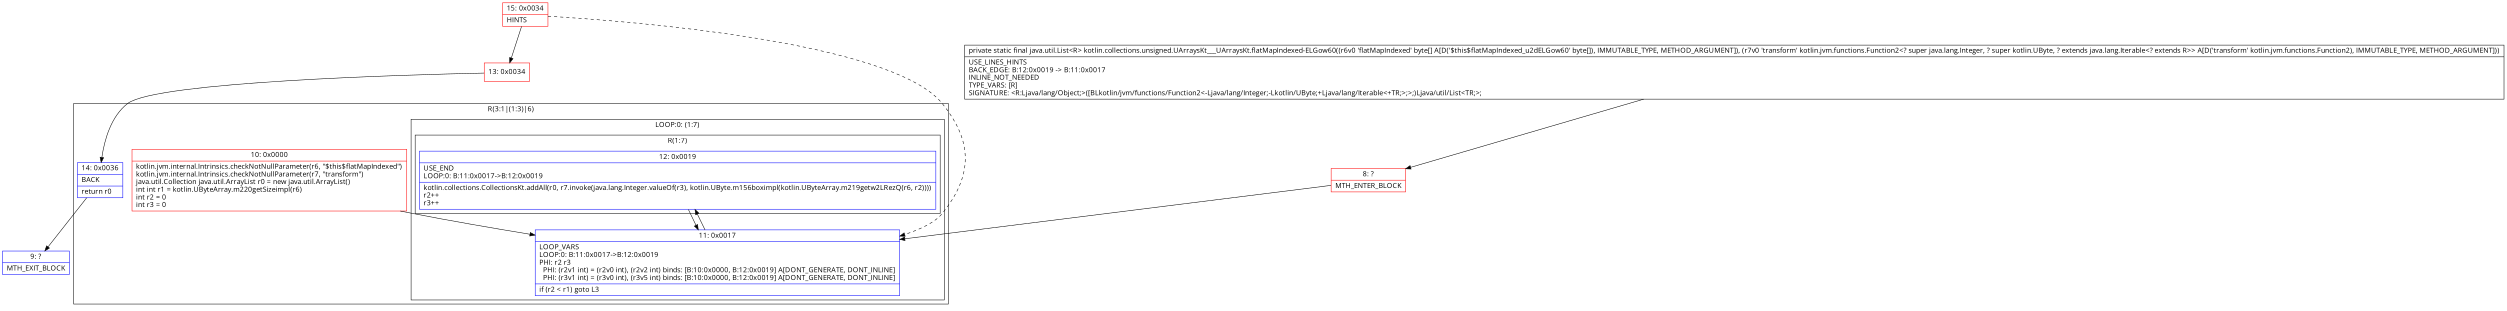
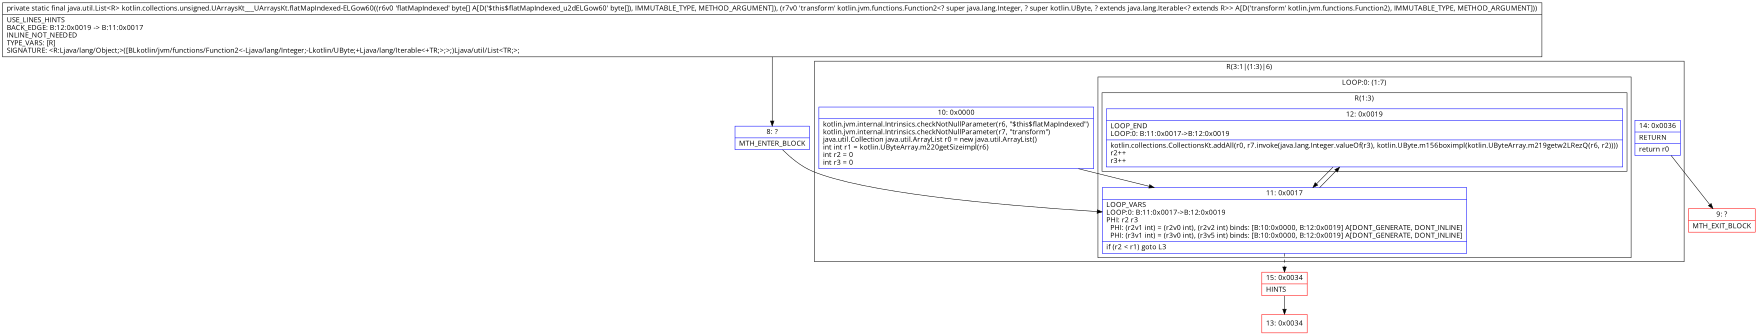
  digraph {
    fontname="Open Sans"
    node [color=blue fontname="Open Sans" shape=record]
    edge [fontname="Open Sans"]
-   n1 [label="{12\:\ 0x0019|USE_END\lLOOP:0: B:11:0x0017\-\>B:12:0x0019\l|kotlin.collections.CollectionsKt.addAll(r0, r7.invoke(java.lang.Integer.valueOf(r3), kotlin.UByte.m156boximpl(kotlin.UByteArray.m219getw2LRezQ(r6, r2))))\lr2++\lr3++\l}"]
+   n1 [label="{12\:\ 0x0019|LOOP_END\lLOOP:0: B:11:0x0017\-\>B:12:0x0019\l|kotlin.collections.CollectionsKt.addAll(r0, r7.invoke(java.lang.Integer.valueOf(r3), kotlin.UByte.m156boximpl(kotlin.UByteArray.m219getw2LRezQ(r6, r2))))\lr2++\lr3++\l}"]
    n2 [label="{11\:\ 0x0017|LOOP_VARS\lLOOP:0: B:11:0x0017\-\>B:12:0x0019\lPHI: r2 r3 \l  PHI: (r2v1 int) = (r2v0 int), (r2v2 int) binds: [B:10:0x0000, B:12:0x0019] A[DONT_GENERATE, DONT_INLINE]\l  PHI: (r3v1 int) = (r3v0 int), (r3v5 int) binds: [B:10:0x0000, B:12:0x0019] A[DONT_GENERATE, DONT_INLINE]\l|if (r2 \< r1) goto L3\l}"]
-   n3 [color=red label="{10\:\ 0x0000|kotlin.jvm.internal.Intrinsics.checkNotNullParameter(r6, \"$this$flatMapIndexed\")\lkotlin.jvm.internal.Intrinsics.checkNotNullParameter(r7, \"transform\")\ljava.util.Collection java.util.ArrayList r0 = new java.util.ArrayList()\lint int r1 = kotlin.UByteArray.m220getSizeimpl(r6)\lint r2 = 0\lint r3 = 0\l}"]
-   n4 [label="{14\:\ 0x0036|BACK\l|return r0\l}"]
+   n3 [label="{10\:\ 0x0000|kotlin.jvm.internal.Intrinsics.checkNotNullParameter(r6, \"$this$flatMapIndexed\")\lkotlin.jvm.internal.Intrinsics.checkNotNullParameter(r7, \"transform\")\ljava.util.Collection java.util.ArrayList r0 = new java.util.ArrayList()\lint int r1 = kotlin.UByteArray.m220getSizeimpl(r6)\lint r2 = 0\lint r3 = 0\l}"]
+   n4 [label="{14\:\ 0x0036|RETURN\l|return r0\l}"]
    n5 [color=red label="{15\:\ 0x0034|HINTS\l}"]
-   n6 [label="{9\:\ ?|MTH_EXIT_BLOCK\l}"]
+   n6 [color=red label="{9\:\ ?|MTH_EXIT_BLOCK\l}"]
    n7 [color=red label="{13\:\ 0x0034}"]
-   n8 [color=red label="{8\:\ ?|MTH_ENTER_BLOCK\l}"]
+   n8 [label="{8\:\ ?|MTH_ENTER_BLOCK\l}"]
    n9 [label="{private static final java.util.List\<R\> kotlin.collections.unsigned.UArraysKt___UArraysKt.flatMapIndexed\-ELGow60((r6v0 'flatMapIndexed' byte[] A[D('$this$flatMapIndexed_u2dELGow60' byte[]), IMMUTABLE_TYPE, METHOD_ARGUMENT]), (r7v0 'transform' kotlin.jvm.functions.Function2\<? super java.lang.Integer, ? super kotlin.UByte, ? extends java.lang.Iterable\<? extends R\>\> A[D('transform' kotlin.jvm.functions.Function2), IMMUTABLE_TYPE, METHOD_ARGUMENT]))  | USE_LINES_HINTS\lBACK_EDGE: B:12:0x0019 \-\> B:11:0x0017\lINLINE_NOT_NEEDED\lTYPE_VARS: [R]\lSIGNATURE: \<R:Ljava\/lang\/Object;\>([BLkotlin\/jvm\/functions\/Function2\<\-Ljava\/lang\/Integer;\-Lkotlin\/UByte;+Ljava\/lang\/Iterable\<+TR;\>;\>;)Ljava\/util\/List\<TR;\>;\l}" color=""]
    subgraph cluster_1 {
      label="R(3:1|(1:3)|6)"
      n3
      n4
      subgraph cluster_2 {
        label="LOOP:0: (1:7)"
        n2
        subgraph cluster_3 {
-         label="R(1:7)"
+         label="R(1:3)"
          n1
        }
      }
    }
    n1 -> n2
    n2 -> n1
-   n5 -> n2 [style=dashed]
+   n2 -> n5 [style=dashed]
    n3 -> n2
    n4 -> n6
    n5 -> n7
-   n7 -> n4
    n8 -> n2
    n9 -> n8
  }
